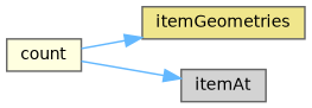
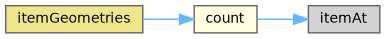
  digraph {
    rankdir=LR
    node [color=grey40 fontname=Helvetica fontsize=10 shape=box style=filled]
    edge [color=steelblue1 fontname=Helvetica fontsize=10 labelfontname=Helvetica labelfontsize=10 style=solid]
    n1 [color=gray40 fillcolor=khaki fontcolor=black height=0.2 label=itemGeometries width=0.4]
    n2 [fillcolor=lightyellow height=0.2 label=count width=0.4]
    n3 [fillcolor=lightgrey height=0.2 label=itemAt width=0.4]
-   n2 -> n1
+   n1 -> n2
    n2 -> n3
  }
